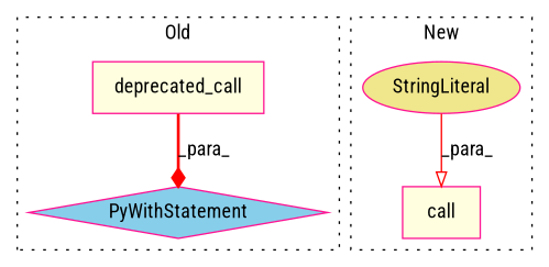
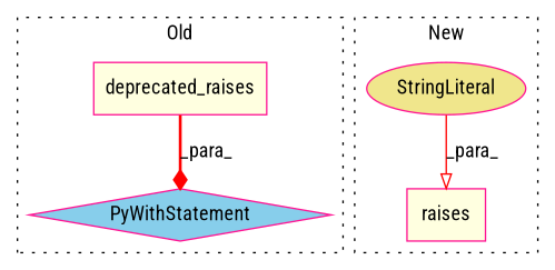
  digraph {
    fontname="Roboto Condensed"
    node [a=32 color=deeppink fillcolor=lightyellow fontname="Roboto Condensed" shape=box style=filled]
    edge [color=red fontname="Roboto Condensed"]
-   n1 [l="16,1" label=deprecated_call s="10162,10198"]
+   n1 [l="16,1" label=deprecated_raises s="10162,10198"]
    n2 [a=104 fillcolor=skyblue l="10,2" label=PyWithStatement s="10336,10349" shape=diamond]
-   n3 [l="7,1" label=call s="10036,10086"]
+   n3 [l="7,1" label=raises s="10036,10086"]
    n4 [a=45 fillcolor=khaki l=32 label=StringLiteral s=10054 shape=ellipse]
    subgraph cluster_1 {
      label=Old
      style=dotted
      n1
      n2
    }
    subgraph cluster_2 {
      label=New
      style=dotted
      n3
      n4
    }
    n1 -> n2 [arrowhead=diamond label=_para_ style=bold]
    n4 -> n3 [arrowhead=onormal label=_para_ style=solid]
  }
